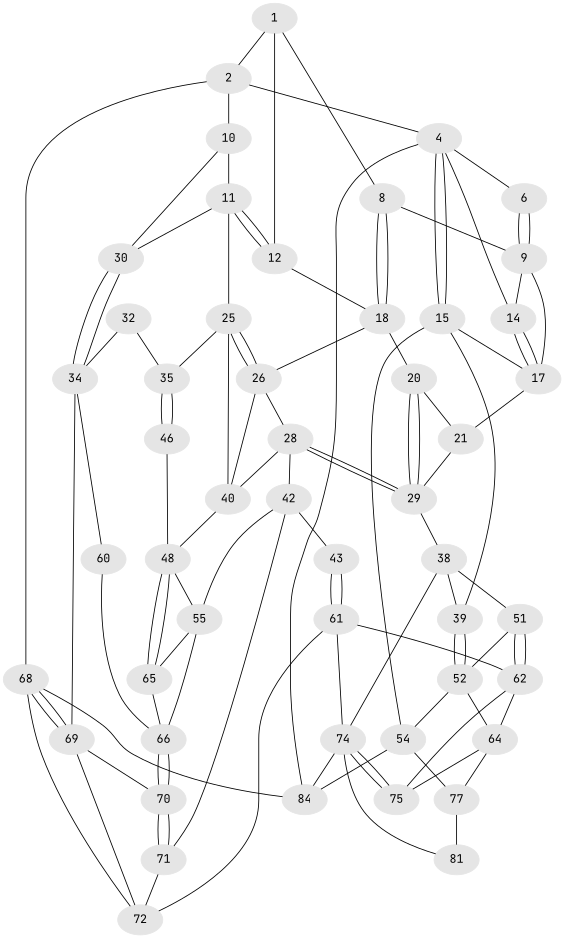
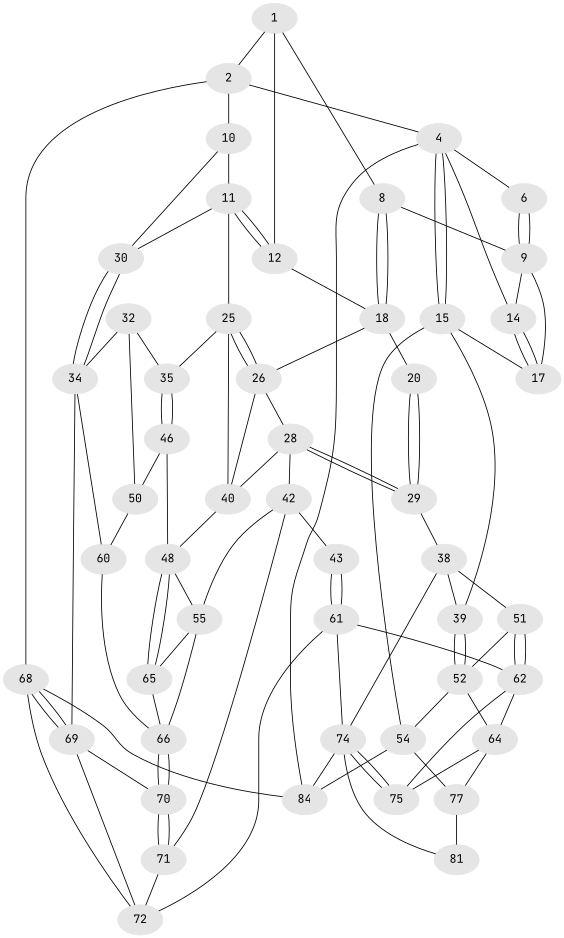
  graph {
    fontname="JetBrains Mono"
    node [color=gray90 fontname="JetBrains Mono" style=filled]
    edge [fontname="JetBrains Mono"]
    1 [super="+7"]
    2 [super="+3"]
    8
    12
    4 [super="+5"]
    10 [super="+23"]
    68 [super="+84"]
    9 [super="+13"]
    18 [super="+19"]
    6
    14
    15 [super="+16"]
    n13 [label=84 super="+86"]
    11 [super="+24"]
    30 [super="+31"]
    69 [super="+82"]
    72 [super="+83"]
    17 [super="+22"]
    39
    54 [super="+79"]
    20
    26 [super="+27"]
-   21
    25 [super="+36"]
    34 [super="+59"]
    35
    40 [super="+45"]
    52 [super="+53"]
    77 [super="+78"]
    29 [super="+37"]
    28 [super="+41"]
    38 [super="+44"]
    46 [super="+47"]
    48 [super="+49"]
    42 [super="+57"]
    43
    55 [super="+56"]
    71
    51
    74 [super="+80"]
    60
    32 [super="+33"]
+   50 [super="+58"]
    66 [super="+67"]
    70
    61 [super="+73"]
    62 [super="+63"]
    64 [super="+76"]
    65
    75
    81
    1 -- 2
    1 -- 8
    1 -- 12
    2 -- 4
    2 -- 10 [weight=2]
    2 -- 68
    8 -- 9
    8 -- 18
    8 -- 18
    12 -- 18
    4 -- 6
    4 -- 14
    4 -- 15
    4 -- 15
    4 -- n13
    10 -- 11
    10 -- 30
    68 -- n13 [weight=2]
    68 -- 69
    68 -- 69
    68 -- 72
    9 -- 14
    9 -- 17
    18 -- 20
    18 -- 26
    6 -- 9
    6 -- 9
    14 -- 17
    14 -- 17
    15 -- 17
    15 -- 39
    15 -- 54
    11 -- 12
    11 -- 12
    11 -- 30
    11 -- 25
    30 -- 34
    30 -- 34
    69 -- 72
    69 -- 70
-   17 -- 21
    39 -- 52
    39 -- 52
    54 -- n13
    54 -- 77
-   20 -- 21
    20 -- 29
    20 -- 29
    26 -- 40
    26 -- 28
-   21 -- 29
    25 -- 26
    25 -- 26
    25 -- 35
    25 -- 40
    34 -- 69
    34 -- 60
    35 -- 46
    35 -- 46
    40 -- 48
    52 -- 54
    52 -- 64
    77 -- 81 [weight=2]
    29 -- 38
    28 -- 40
    28 -- 29
    28 -- 29
    28 -- 42
    38 -- 39
    38 -- 51
    38 -- 74
    46 -- 48
+   46 -- 50 [weight=2]
    48 -- 55
    48 -- 65
    48 -- 65
    42 -- 43
    42 -- 55
    42 -- 71
    43 -- 61
    43 -- 61
    55 -- 66
    55 -- 65
    71 -- 72
    51 -- 52
    51 -- 62
    51 -- 62
    74 -- n13
    74 -- 75
    74 -- 75
    74 -- 81
    60 -- 66
    32 -- 34
    32 -- 35
+   32 -- 50
+   50 -- 60
    66 -- 70
    66 -- 70
    70 -- 71
    70 -- 71
    61 -- 72
    61 -- 74
    61 -- 62
    62 -- 64
    62 -- 75
    64 -- 77
    64 -- 75
    65 -- 66
  }
